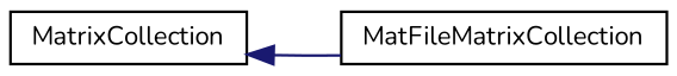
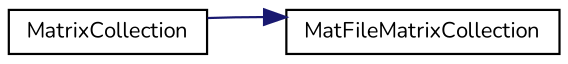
  digraph {
    rankdir=LR
    fontname=Nunito
    node [color=black fillcolor=white fontname=Nunito fontsize=10 shape=record style=filled]
    n1 [height=0.2 label=MatrixCollection width=0.4]
    n2 [height=0.2 label=MatFileMatrixCollection width=0.4]
-   n1 -> n2 [color=midnightblue dir=back fontname=Nunito fontsize=10 labelfontname=Helvetica labelfontsize=10 style=solid]
+   n2 -> n1 [color=midnightblue dir=back fontname=Nunito fontsize=10 labelfontname=Helvetica labelfontsize=10 style=solid]
  }
